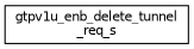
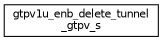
  digraph {
    rankdir=LR
    fontname="DejaVu Sans"
-   n1 [color=black fillcolor=white fontname="DejaVu Sans" fontsize=10 height=0.2 label="gtpv1u_enb_delete_tunnel\l_req_s" shape=record style=filled width=0.4]
+   n1 [color=black fillcolor=white fontname="DejaVu Sans" fontsize=10 height=0.2 label="gtpv1u_enb_delete_tunnel\l_gtpv_s" shape=record style=filled width=0.4]
  }
